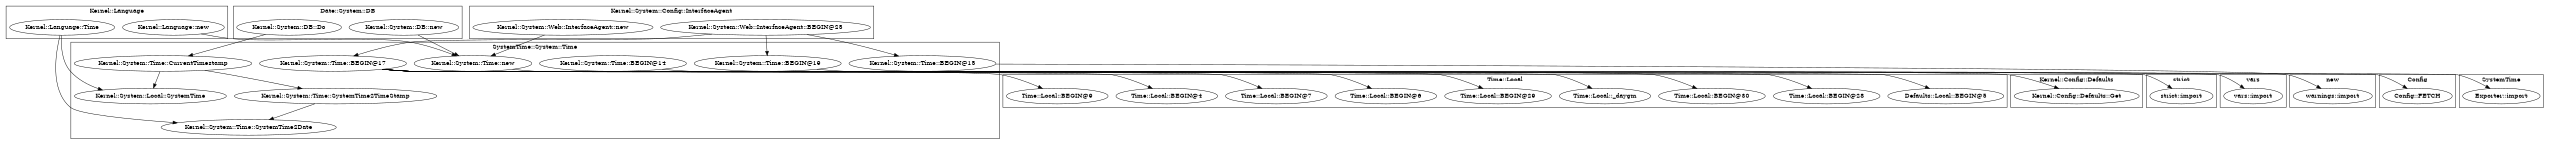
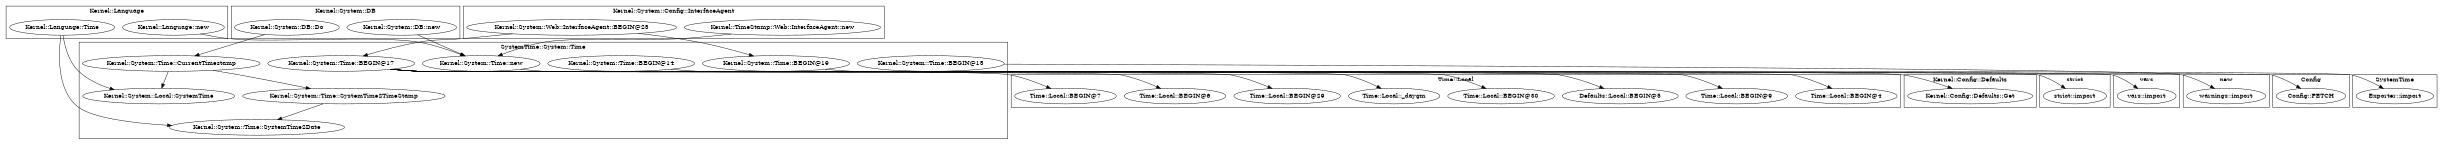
  digraph {
    "warnings::import"
    "Config::FETCH"
    "vars::import"
    "strict::import"
    "Kernel::System::DB::new"
    "Kernel::System::DB::Do"
    "Exporter::import"
    "Kernel::System::Time::BEGIN@17"
    "Kernel::System::Time::new"
    "Kernel::System::Time::SystemTime2TimeStamp"
    "Kernel::System::Time::BEGIN@15"
    "Kernel::System::Time::BEGIN@14"
    n13 [label="Kernel::System::Local::SystemTime"]
    "Kernel::System::Time::SystemTime2Date"
    "Kernel::System::Time::CurrentTimestamp"
    "Kernel::System::Time::BEGIN@19"
    "Kernel::Config::Defaults::Get"
    n18 [label="Defaults::Local::BEGIN@5"]
-   "Time::Local::BEGIN@28"
    "Time::Local::BEGIN@30"
    "Time::Local::_daygm"
    "Time::Local::BEGIN@29"
    "Time::Local::BEGIN@6"
    "Time::Local::BEGIN@7"
    "Time::Local::BEGIN@4"
    "Time::Local::BEGIN@9"
    "Kernel::System::Web::InterfaceAgent::BEGIN@25"
-   "Kernel::System::Web::InterfaceAgent::new"
+   "Kernel::System::Web::InterfaceAgent::new" [label="Kernel::TimeStamp::Web::InterfaceAgent::new"]
    "Kernel::Language::new"
    "Kernel::Language::Time"
    subgraph cluster_1 {
      label=new
      "warnings::import"
    }
    subgraph cluster_2 {
      label=Config
      "Config::FETCH"
    }
    subgraph cluster_3 {
      label=vars
      "vars::import"
    }
    subgraph cluster_4 {
      label="strict"
      "strict::import"
    }
    subgraph cluster_5 {
-     label="Date::System::DB"
+     label="Kernel::System::DB"
      "Kernel::System::DB::new"
      "Kernel::System::DB::Do"
    }
    subgraph cluster_6 {
      label=SystemTime
      "Exporter::import"
    }
    subgraph cluster_7 {
      label="SystemTime::System::Time"
      "Kernel::System::Time::BEGIN@17"
      "Kernel::System::Time::new"
      "Kernel::System::Time::SystemTime2TimeStamp"
      "Kernel::System::Time::BEGIN@15"
      "Kernel::System::Time::BEGIN@14"
      n13
      "Kernel::System::Time::SystemTime2Date"
      "Kernel::System::Time::CurrentTimestamp"
      "Kernel::System::Time::BEGIN@19"
    }
    subgraph cluster_8 {
      label="Kernel::Config::Defaults"
      "Kernel::Config::Defaults::Get"
    }
    subgraph cluster_9 {
      label="Time::Local"
      n18
-     "Time::Local::BEGIN@28"
      "Time::Local::BEGIN@30"
      "Time::Local::_daygm"
      "Time::Local::BEGIN@29"
      "Time::Local::BEGIN@6"
      "Time::Local::BEGIN@7"
      "Time::Local::BEGIN@4"
      "Time::Local::BEGIN@9"
    }
    subgraph cluster_10 {
      label="Kernel::System::Config::InterfaceAgent"
      "Kernel::System::Web::InterfaceAgent::BEGIN@25"
      "Kernel::System::Web::InterfaceAgent::new"
    }
    subgraph cluster_11 {
      label="Kernel::Language"
      "Kernel::Language::new"
      "Kernel::Language::Time"
    }
    "Kernel::System::DB::new" -> "Kernel::System::Time::new"
    "Kernel::System::DB::Do" -> "Kernel::System::Time::CurrentTimestamp"
    "Kernel::System::Time::BEGIN@17" -> "Config::FETCH"
    "Kernel::System::Time::BEGIN@17" -> "Exporter::import"
    "Kernel::System::Time::BEGIN@17" -> n18
-   "Kernel::System::Time::BEGIN@17" -> "Time::Local::BEGIN@28"
    "Kernel::System::Time::BEGIN@17" -> "Time::Local::BEGIN@30"
    "Kernel::System::Time::BEGIN@17" -> "Time::Local::_daygm"
    "Kernel::System::Time::BEGIN@17" -> "Time::Local::BEGIN@29"
    "Kernel::System::Time::BEGIN@17" -> "Time::Local::BEGIN@6"
    "Kernel::System::Time::BEGIN@17" -> "Time::Local::BEGIN@7"
    "Kernel::System::Time::BEGIN@17" -> "Time::Local::BEGIN@4"
    "Kernel::System::Time::BEGIN@17" -> "Time::Local::BEGIN@9"
    "Kernel::System::Time::new" -> "Kernel::Config::Defaults::Get"
    "Kernel::System::Time::SystemTime2TimeStamp" -> "Kernel::System::Time::SystemTime2Date"
    "Kernel::System::Time::BEGIN@15" -> "warnings::import"
    "Kernel::System::Time::BEGIN@14" -> "strict::import"
    "Kernel::System::Time::CurrentTimestamp" -> "Kernel::System::Time::SystemTime2TimeStamp"
    "Kernel::System::Time::CurrentTimestamp" -> n13
    "Kernel::System::Time::BEGIN@19" -> "vars::import"
    "Kernel::System::Web::InterfaceAgent::BEGIN@25" -> "Kernel::System::Time::BEGIN@17"
-   "Kernel::System::Web::InterfaceAgent::BEGIN@25" -> "Kernel::System::Time::BEGIN@15"
    "Kernel::System::Web::InterfaceAgent::BEGIN@25" -> "Kernel::System::Time::BEGIN@19"
    "Kernel::System::Web::InterfaceAgent::new" -> "Kernel::System::Time::new"
    "Kernel::Language::new" -> "Kernel::System::Time::new"
    "Kernel::Language::Time" -> n13
    "Kernel::Language::Time" -> "Kernel::System::Time::SystemTime2Date"
  }
